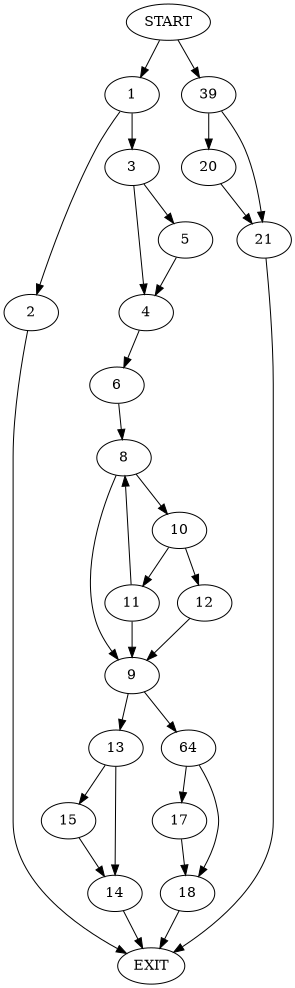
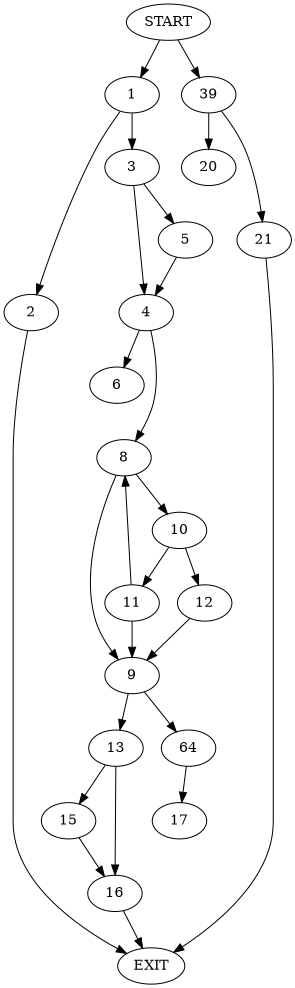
  digraph {
    n1 [label=START]
    1
    n3 [label=39]
    2
    3
    20
    21
    n8 [label=EXIT]
    4
    5
    6
    8
    9
    10
    13
    n16 [label=64]
    11
    12
    15
-   16 [label=14]
+   16
    17
-   18
    n1 -> 1
    n1 -> n3
    1 -> 2
    1 -> 3
    n3 -> 20
    n3 -> 21
    2 -> n8
    3 -> 4
    3 -> 5
-   20 -> 21
    21 -> n8
    4 -> 6
    5 -> 4
-   6 -> 8
+   4 -> 8
    8 -> 9
    8 -> 10
    9 -> 13
    9 -> n16
    10 -> 11
    10 -> 12
    13 -> 15
    13 -> 16
    n16 -> 17
-   n16 -> 18
    11 -> 8
    11 -> 9
    12 -> 9
    15 -> 16
    16 -> n8
-   17 -> 18
-   18 -> n8
  }
